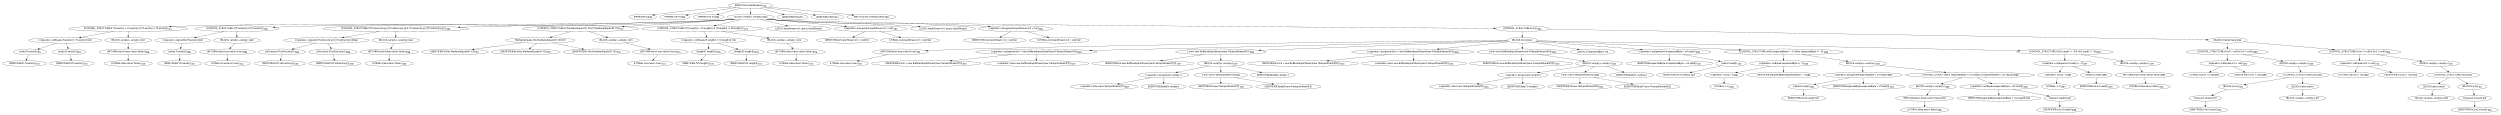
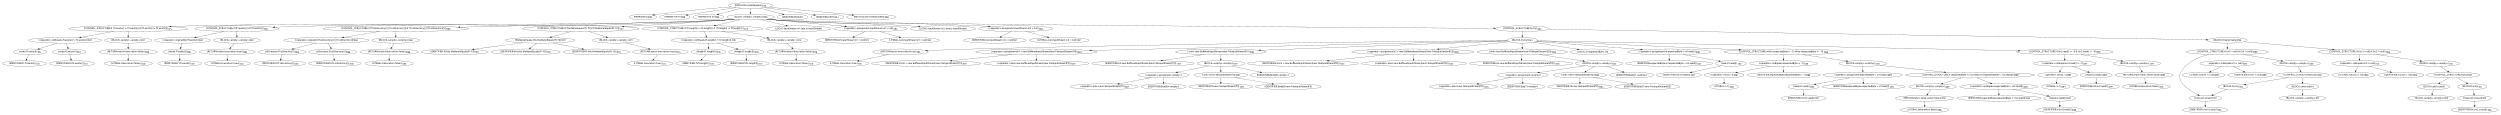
  digraph {
    fontname=Inter
    node [fontname=Inter]
    edge [fontname=Inter]
    n1 [label=<(METHOD,contentEquals)<SUB>1056</SUB>>]
    n2 [label=<(PARAM,this)<SUB>1056</SUB>>]
    n3 [label=<(PARAM,File f1)<SUB>1056</SUB>>]
    n4 [label=<(PARAM,File f2)<SUB>1556</SUB>>]
    n5 [label=<(BLOCK,&lt;empty&gt;,&lt;empty&gt;)<SUB>1056</SUB>>]
    n6 [label=<(MODIFIER,PUBLIC)>]
    n7 [label=<(MODIFIER,VIRTUAL)>]
    n8 [label=<(METHOD_RETURN,boolean)<SUB>1056</SUB>>]
    n9 [label=<(CONTROL_STRUCTURE,if (f1.exists() != f2.exists()),if (f1.exists() != f2.exists()))<SUB>1057</SUB>>]
    n10 [label=<(CONTROL_STRUCTURE,if (!f1.exists()),if (!f1.exists()))<SUB>1061</SUB>>]
    n11 [label=<(CONTROL_STRUCTURE,if (f1.isDirectory() || f2.isDirectory()),if (f1.isDirectory() || f2.isDirectory()))<SUB>1066</SUB>>]
    n12 [label=<(CONTROL_STRUCTURE,if (fileNameEquals(f1, f2)),if (fileNameEquals(f1, f2)))<SUB>1071</SUB>>]
    n13 [label=<(CONTROL_STRUCTURE,if (f1.length() != f2.length()),if (f1.length() != f2.length()))<SUB>1076</SUB>>]
    n14 [label=<(LOCAL,InputStream in1: java.io.InputStream)>]
    n15 [label=<(&lt;operator&gt;.assignment,InputStream in1 = null)<SUB>1081</SUB>>]
    n16 [label=<(LOCAL,InputStream in2: java.io.InputStream)>]
    n17 [label=<(&lt;operator&gt;.assignment,InputStream in2 = null)<SUB>1082</SUB>>]
    n18 [label=<(CONTROL_STRUCTURE,try,try)<SUB>1083</SUB>>]
    n19 [label=<(&lt;operator&gt;.notEquals,f1.exists() != f2.exists())<SUB>1057</SUB>>]
    n20 [label=<(BLOCK,&lt;empty&gt;,&lt;empty&gt;)<SUB>1057</SUB>>]
    n21 [label=<(&lt;operator&gt;.logicalNot,!f1.exists())<SUB>1061</SUB>>]
    n22 [label=<(BLOCK,&lt;empty&gt;,&lt;empty&gt;)<SUB>1061</SUB>>]
    n23 [label=<(&lt;operator&gt;.logicalOr,f1.isDirectory() || f2.isDirectory())<SUB>1066</SUB>>]
    n24 [label=<(BLOCK,&lt;empty&gt;,&lt;empty&gt;)<SUB>1066</SUB>>]
    n25 [label=<(fileNameEquals,this.fileNameEquals(f1, f2))<SUB>1071</SUB>>]
    n26 [label=<(BLOCK,&lt;empty&gt;,&lt;empty&gt;)<SUB>1071</SUB>>]
    n27 [label=<(&lt;operator&gt;.notEquals,f1.length() != f2.length())<SUB>1076</SUB>>]
    n28 [label=<(BLOCK,&lt;empty&gt;,&lt;empty&gt;)<SUB>1076</SUB>>]
    n29 [label=<(IDENTIFIER,in1,InputStream in1 = null)<SUB>1001</SUB>>]
    n30 [label=<(LITERAL,null,InputStream in1 = null)<SUB>1081</SUB>>]
    n31 [label=<(IDENTIFIER,in2,InputStream in2 = null)<SUB>1082</SUB>>]
    n32 [label=<(LITERAL,null,InputStream in2 = null)<SUB>1082</SUB>>]
    n33 [label=<(BLOCK,try,try)<SUB>1083</SUB>>]
    n34 [label=<(BLOCK,finally,finally)<SUB>1098</SUB>>]
    n35 [label=<(exists,f1.exists())<SUB>1057</SUB>>]
    n36 [label=<(exists,f2.exists())<SUB>1057</SUB>>]
    n37 [label=<(RETURN,return false;,return false;)<SUB>1058</SUB>>]
    n38 [label=<(IDENTIFIER,f1,f1.exists())<SUB>1057</SUB>>]
    n39 [label=<(IDENTIFIER,f2,f2.exists())<SUB>1057</SUB>>]
    n40 [label=<(LITERAL,false,return false;)<SUB>1058</SUB>>]
    n41 [label=<(exists,f1.exists())<SUB>1061</SUB>>]
    n42 [label=<(RETURN,return true;,return true;)<SUB>1063</SUB>>]
    n43 [label=<(IDENTIFIER,f1,f1.exists())<SUB>1061</SUB>>]
    n44 [label=<(LITERAL,true,return true;)<SUB>1063</SUB>>]
    n45 [label=<(isDirectory,f1.isDirectory())<SUB>1066</SUB>>]
    n46 [label=<(isDirectory,f2.isDirectory())<SUB>1066</SUB>>]
    n47 [label=<(RETURN,return false;,return false;)<SUB>1068</SUB>>]
    n48 [label=<(IDENTIFIER,f1,f1.isDirectory())<SUB>1066</SUB>>]
    n49 [label=<(IDENTIFIER,f2,f2.isDirectory())<SUB>1066</SUB>>]
    n50 [label=<(LITERAL,false,return false;)<SUB>1068</SUB>>]
    n51 [label=<(IDENTIFIER,this,this.fileNameEquals(f1, f2))<SUB>1071</SUB>>]
    n52 [label=<(IDENTIFIER,f1,this.fileNameEquals(f1, f2))<SUB>1071</SUB>>]
    n53 [label=<(IDENTIFIER,f2,this.fileNameEquals(f1, f2))<SUB>1071</SUB>>]
    n54 [label=<(RETURN,return true;,return true;)<SUB>1073</SUB>>]
    n55 [label=<(LITERAL,true,return true;)<SUB>1073</SUB>>]
    n56 [label=<(length,f1.length())<SUB>1076</SUB>>]
    n57 [label=<(length,f2.length())<SUB>1076</SUB>>]
    n58 [label=<(RETURN,return false;,return false;)<SUB>1078</SUB>>]
    n59 [label=<(IDENTIFIER,f1,f1.length())<SUB>1076</SUB>>]
    n60 [label=<(IDENTIFIER,f2,f2.length())<SUB>1076</SUB>>]
    n61 [label=<(LITERAL,false,return false;)<SUB>1078</SUB>>]
    n62 [label=<(&lt;operator&gt;.assignment,in1 = new BufferedInputStream(new FileInputStream(f1)))<SUB>1084</SUB>>]
    n63 [label=<(&lt;init&gt;,new BufferedInputStream(new FileInputStream(f1)))<SUB>1084</SUB>>]
    n64 [label=<(&lt;operator&gt;.assignment,in2 = new BufferedInputStream(new FileInputStream(f2)))<SUB>1085</SUB>>]
    n65 [label=<(&lt;init&gt;,new BufferedInputStream(new FileInputStream(f2)))<SUB>1085</SUB>>]
    n66 [label=<(LOCAL,int expectedByte: int)>]
    n67 [label=<(&lt;operator&gt;.assignment,int expectedByte = in1.read())<SUB>1087</SUB>>]
    n68 [label=<(CONTROL_STRUCTURE,while (expectedByte != -1),while (expectedByte != -1))<SUB>1088</SUB>>]
    n69 [label=<(CONTROL_STRUCTURE,if (in2.read() != -1),if (in2.read() != -1))<SUB>1094</SUB>>]
    n70 [label=<(RETURN,return true;,return true;)<SUB>1097</SUB>>]
    n71 [label=<(CONTROL_STRUCTURE,if (in1 != null),if (in1 != null))<SUB>1099</SUB>>]
    n72 [label=<(CONTROL_STRUCTURE,if (in2 != null),if (in2 != null))<SUB>1106</SUB>>]
    n73 [label=<(IDENTIFIER,in1,in1 = new BufferedInputStream(new FileInputStream(f1)))<SUB>1084</SUB>>]
    n74 [label=<(&lt;operator&gt;.alloc,new BufferedInputStream(new FileInputStream(f1)))<SUB>1084</SUB>>]
    n75 [label=<(IDENTIFIER,in1,new BufferedInputStream(new FileInputStream(f1)))<SUB>1084</SUB>>]
    n76 [label=<(BLOCK,&lt;empty&gt;,&lt;empty&gt;)<SUB>1084</SUB>>]
    n77 [label=<(IDENTIFIER,in2,in2 = new BufferedInputStream(new FileInputStream(f2)))<SUB>1085</SUB>>]
    n78 [label=<(&lt;operator&gt;.alloc,new BufferedInputStream(new FileInputStream(f2)))<SUB>1085</SUB>>]
    n79 [label=<(IDENTIFIER,in2,new BufferedInputStream(new FileInputStream(f2)))<SUB>1085</SUB>>]
    n80 [label=<(BLOCK,&lt;empty&gt;,&lt;empty&gt;)<SUB>1085</SUB>>]
    n81 [label=<(IDENTIFIER,expectedByte,int expectedByte = in1.read())<SUB>1087</SUB>>]
    n82 [label=<(read,in1.read())<SUB>1087</SUB>>]
    n83 [label=<(&lt;operator&gt;.notEquals,expectedByte != -1)<SUB>1088</SUB>>]
    n84 [label=<(BLOCK,&lt;empty&gt;,&lt;empty&gt;)<SUB>1088</SUB>>]
    n85 [label=<(&lt;operator&gt;.notEquals,in2.read() != -1)<SUB>1094</SUB>>]
    n86 [label=<(BLOCK,&lt;empty&gt;,&lt;empty&gt;)<SUB>1094</SUB>>]
    n87 [label=<(LITERAL,true,return true;)<SUB>1097</SUB>>]
    n88 [label=<(&lt;operator&gt;.assignment,&lt;empty&gt;)>]
    n89 [label=<(&lt;init&gt;,new FileInputStream(f1))<SUB>1084</SUB>>]
    n90 [label=<(IDENTIFIER,$obj69,&lt;empty&gt;)>]
    n91 [label=<(IDENTIFIER,$obj69,&lt;empty&gt;)>]
    n92 [label=<(&lt;operator&gt;.alloc,new FileInputStream(f1))<SUB>1084</SUB>>]
    n93 [label=<(IDENTIFIER,$obj69,new FileInputStream(f1))>]
    n94 [label=<(IDENTIFIER,f1,new FileInputStream(f1))<SUB>1084</SUB>>]
    n95 [label=<(&lt;operator&gt;.assignment,&lt;empty&gt;)>]
    n96 [label=<(&lt;init&gt;,new FileInputStream(f2))<SUB>1085</SUB>>]
    n97 [label=<(IDENTIFIER,$obj71,&lt;empty&gt;)>]
    n98 [label=<(IDENTIFIER,$obj71,&lt;empty&gt;)>]
    n99 [label=<(&lt;operator&gt;.alloc,new FileInputStream(f2))<SUB>1085</SUB>>]
    n100 [label=<(IDENTIFIER,$obj71,new FileInputStream(f2))>]
    n101 [label=<(IDENTIFIER,f2,new FileInputStream(f2))<SUB>1085</SUB>>]
    n102 [label=<(IDENTIFIER,in1,in1.read())<SUB>1087</SUB>>]
    n103 [label=<(IDENTIFIER,expectedByte,expectedByte != -1)<SUB>1088</SUB>>]
    n104 [label=<(&lt;operator&gt;.minus,-1)<SUB>1088</SUB>>]
    n105 [label=<(CONTROL_STRUCTURE,if (expectedByte != in2.read()),if (expectedByte != in2.read()))<SUB>1089</SUB>>]
    n106 [label=<(&lt;operator&gt;.assignment,expectedByte = in1.read())<SUB>1092</SUB>>]
    n107 [label=<(LITERAL,1,-1)<SUB>1088</SUB>>]
    n108 [label=<(&lt;operator&gt;.notEquals,expectedByte != in2.read())<SUB>1089</SUB>>]
    n109 [label=<(BLOCK,&lt;empty&gt;,&lt;empty&gt;)<SUB>1089</SUB>>]
    n110 [label=<(IDENTIFIER,expectedByte,expectedByte = in1.read())<SUB>1092</SUB>>]
    n111 [label=<(read,in1.read())<SUB>1092</SUB>>]
    n112 [label=<(IDENTIFIER,expectedByte,expectedByte != in2.read())<SUB>1089</SUB>>]
    n113 [label=<(read,in2.read())<SUB>1089</SUB>>]
    n114 [label=<(RETURN,return false;,return false;)<SUB>1090</SUB>>]
    n115 [label=<(IDENTIFIER,in2,in2.read())<SUB>1089</SUB>>]
    n116 [label=<(LITERAL,false,return false;)<SUB>1090</SUB>>]
    n117 [label=<(IDENTIFIER,in1,in1.read())<SUB>1092</SUB>>]
    n118 [label=<(read,in2.read())<SUB>1094</SUB>>]
    n119 [label=<(&lt;operator&gt;.minus,-1)<SUB>1094</SUB>>]
    n120 [label=<(RETURN,return false;,return false;)<SUB>1095</SUB>>]
    n121 [label=<(IDENTIFIER,in2,in2.read())<SUB>1094</SUB>>]
    n122 [label=<(LITERAL,1,-1)<SUB>1094</SUB>>]
    n123 [label=<(LITERAL,false,return false;)<SUB>1095</SUB>>]
    n124 [label=<(&lt;operator&gt;.notEquals,in1 != null)<SUB>1099</SUB>>]
    n125 [label=<(BLOCK,&lt;empty&gt;,&lt;empty&gt;)<SUB>1099</SUB>>]
    n126 [label=<(&lt;operator&gt;.notEquals,in2 != null)<SUB>1106</SUB>>]
    n127 [label=<(BLOCK,&lt;empty&gt;,&lt;empty&gt;)<SUB>1106</SUB>>]
    n128 [label=<(IDENTIFIER,in1,in1 != null)<SUB>1099</SUB>>]
    n129 [label=<(LITERAL,null,in1 != null)<SUB>1099</SUB>>]
    n130 [label=<(CONTROL_STRUCTURE,try,try)<SUB>1100</SUB>>]
    n131 [label=<(BLOCK,try,try)<SUB>1100</SUB>>]
    n132 [label=<(BLOCK,catch,catch)>]
    n133 [label=<(close,in1.close())<SUB>1101</SUB>>]
    n134 [label=<(BLOCK,&lt;empty&gt;,&lt;empty&gt;)<SUB>1102</SUB>>]
    n135 [label=<(IDENTIFIER,in1,in1.close())<SUB>1101</SUB>>]
    n136 [label=<(IDENTIFIER,in2,in2 != null)<SUB>1106</SUB>>]
    n137 [label=<(LITERAL,null,in2 != null)<SUB>1106</SUB>>]
    n138 [label=<(CONTROL_STRUCTURE,try,try)<SUB>1107</SUB>>]
    n139 [label=<(BLOCK,try,try)<SUB>1107</SUB>>]
    n140 [label=<(BLOCK,catch,catch)>]
    n141 [label=<(close,in2.close())<SUB>1108</SUB>>]
    n142 [label=<(BLOCK,&lt;empty&gt;,&lt;empty&gt;)<SUB>1109</SUB>>]
    n143 [label=<(IDENTIFIER,in2,in2.close())<SUB>1108</SUB>>]
    n1 -> n2
    n1 -> n3
    n1 -> n4
    n1 -> n5
    n1 -> n6
    n1 -> n7
    n1 -> n8
    n5 -> n9
    n5 -> n10
    n5 -> n11
    n5 -> n12
    n5 -> n13
    n5 -> n14
    n5 -> n15
    n5 -> n16
    n5 -> n17
    n5 -> n18
    n9 -> n19
    n9 -> n20
    n10 -> n21
    n10 -> n22
    n11 -> n23
    n11 -> n24
    n12 -> n25
    n12 -> n26
    n13 -> n27
    n13 -> n28
    n15 -> n29
    n15 -> n30
    n17 -> n31
    n17 -> n32
    n18 -> n33
    n18 -> n34
    n19 -> n35
    n19 -> n36
    n20 -> n37
    n21 -> n41
    n22 -> n42
    n23 -> n45
    n23 -> n46
    n24 -> n47
    n25 -> n51
    n25 -> n52
    n25 -> n53
    n26 -> n54
    n27 -> n56
    n27 -> n57
    n28 -> n58
    n33 -> n62
    n33 -> n63
    n33 -> n64
    n33 -> n65
    n33 -> n66
    n33 -> n67
    n33 -> n68
    n33 -> n69
    n33 -> n70
    n34 -> n71
    n34 -> n72
    n35 -> n38
    n36 -> n39
    n37 -> n40
    n41 -> n43
    n42 -> n44
    n45 -> n48
    n46 -> n49
    n47 -> n50
    n54 -> n55
    n56 -> n59
    n57 -> n60
    n58 -> n61
    n62 -> n73
    n62 -> n74
    n63 -> n75
    n63 -> n76
    n64 -> n77
    n64 -> n78
    n65 -> n79
    n65 -> n80
    n67 -> n81
    n67 -> n82
    n68 -> n83
    n68 -> n84
    n69 -> n85
    n69 -> n86
    n70 -> n87
-   n71 -> n124
+   n71 -> n133
    n71 -> n125
    n72 -> n126
    n72 -> n127
    n76 -> n88
    n76 -> n89
    n76 -> n90
    n80 -> n95
    n80 -> n96
    n80 -> n97
    n82 -> n102
    n83 -> n103
    n83 -> n104
    n84 -> n105
    n84 -> n106
    n85 -> n118
    n85 -> n119
    n86 -> n120
    n88 -> n91
    n88 -> n92
    n89 -> n93
    n89 -> n94
    n95 -> n98
    n95 -> n99
    n96 -> n100
    n96 -> n101
    n104 -> n107
    n105 -> n108
    n105 -> n109
    n106 -> n110
    n106 -> n111
    n108 -> n112
    n108 -> n113
    n109 -> n114
    n111 -> n117
    n113 -> n115
    n114 -> n116
    n118 -> n121
    n119 -> n122
    n120 -> n123
    n124 -> n128
    n124 -> n129
    n125 -> n130
    n126 -> n136
    n126 -> n137
    n127 -> n138
    n130 -> n131
    n130 -> n132
    n131 -> n133
    n132 -> n134
    n133 -> n135
    n138 -> n139
    n138 -> n140
    n139 -> n141
    n140 -> n142
    n141 -> n143
  }
